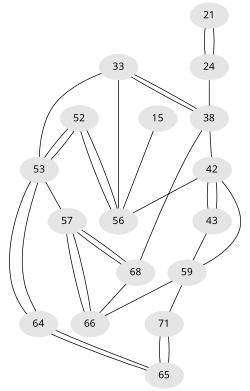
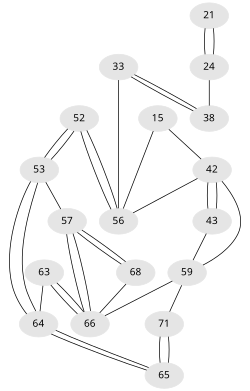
  graph {
    fontname="Noto Sans"
    node [color=gray90 fontname="Noto Sans" style=filled]
    edge [fontname="Noto Sans"]
    56 [super="+54+37"]
    15
    33 [super="+22+23+14"]
    38 [super="+26"]
    53 [super="+4+5"]
    21 [super="+20"]
    n7 [label=24]
    42 [super="+41"]
    n9 [label=68 super="+47+39"]
    57 [super="+2+8"]
    64
    66 [super="+48+49+62"]
    43
    59 [super="+45+55"]
    n15 [label=71 super="+60"]
    52 [super="+51+17"]
    65
+   63
    15 -- 56
    33 -- 56 [weight=3]
    33 -- 38
    33 -- 38
-   33 -- 53 [weight=2]
-   38 -- 42
-   38 -- n9
+   15 -- 42
    53 -- 57 [weight=3]
    53 -- 64
    53 -- 64
    21 -- n7 [weight=2]
    21 -- n7
    n7 -- 38
    42 -- 56
    42 -- 43 [weight=2]
    42 -- 43
    42 -- 59 [weight=2]
    n9 -- 66
    57 -- n9 [weight=3]
    57 -- n9
    57 -- 66
    57 -- 66
    64 -- 65
    64 -- 65
    43 -- 59
    59 -- 66 [weight=2]
    59 -- n15 [weight=2]
    n15 -- 65 [weight=2]
    n15 -- 65
    52 -- 56 [weight=5]
    52 -- 56
    52 -- 53 [weight=2]
    52 -- 53
+   63 -- 64
+   63 -- 66 [weight=2]
+   63 -- 66
  }
